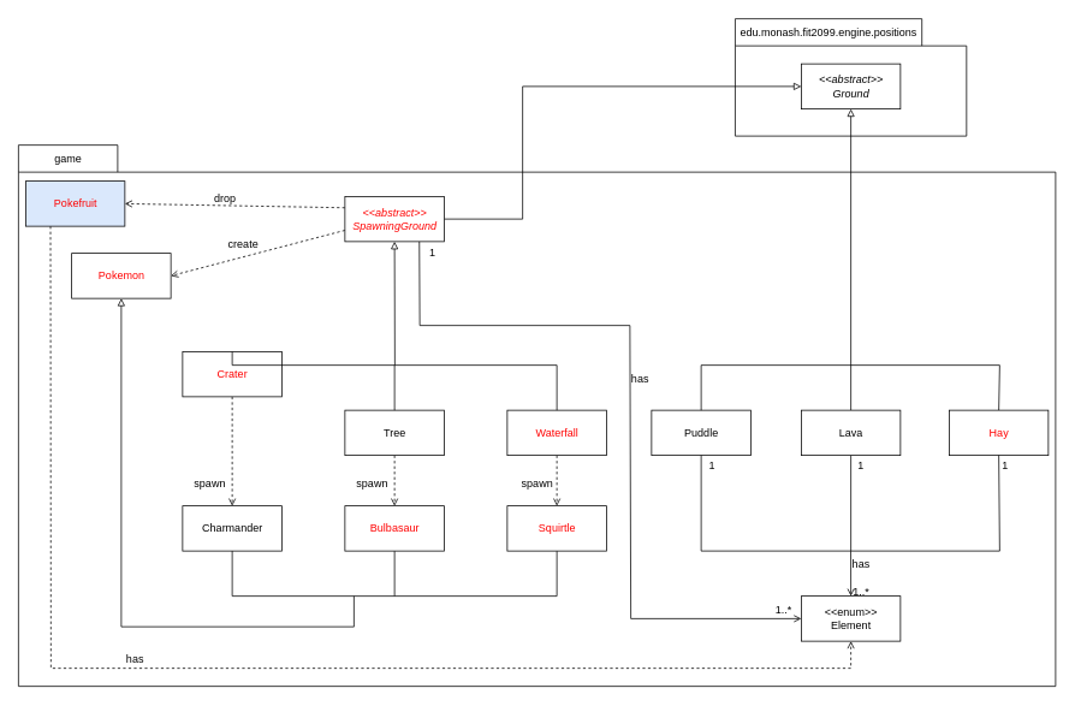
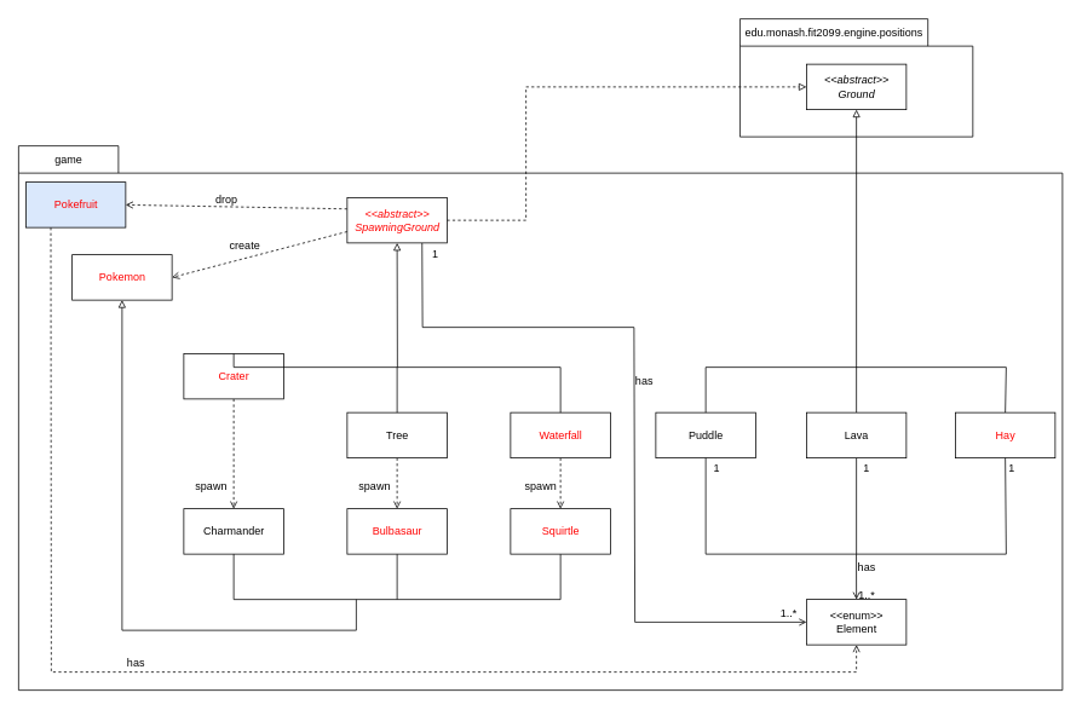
  <mxCell id="0" />
  <mxCell id="1" parent="0" />
  <mxCell id="2" value="&lt;span style=&quot;font-weight: normal;&quot;&gt;game&lt;/span&gt;" style="shape=folder;fontStyle=1;tabWidth=110;tabHeight=30;tabPosition=left;html=1;boundedLbl=1;labelInHeader=1;container=1;collapsible=0;recursiveResize=0;fontColor=#000000;" parent="1" vertex="1"><mxGeometry x="20" y="160" width="1150" height="600" as="geometry" /></mxCell>
  <mxCell id="3" value="&lt;span style=&quot;font-weight: normal;&quot;&gt;edu.monash.fit2099.engine.positions&lt;/span&gt;" style="shape=folder;fontStyle=1;tabWidth=207;tabHeight=30;tabPosition=left;html=1;boundedLbl=1;labelInHeader=1;container=1;collapsible=0;fontColor=#000000;" parent="1" vertex="1"><mxGeometry x="814.75" y="20" width="256.5" height="130" as="geometry" /></mxCell>
  <mxCell id="4" value="" style="html=1;strokeColor=none;resizeWidth=1;resizeHeight=1;fillColor=none;part=1;connectable=0;allowArrows=0;deletable=0;fontColor=#000000;" parent="3" vertex="1"><mxGeometry width="256.5" height="91" relative="1" as="geometry"><mxPoint y="30" as="offset" /></mxGeometry></mxCell>
  <mxCell id="5" value="Puddle" style="html=1;" parent="1" vertex="1"><mxGeometry x="722" y="454" width="110" height="50" as="geometry" /></mxCell>
  <mxCell id="6" value="" style="endArrow=none;html=1;exitX=0.5;exitY=0;exitDx=0;exitDy=0;rounded=0;entryX=0.5;entryY=0;entryDx=0;entryDy=0;" parent="1" source="5" target="34" edge="1"><mxGeometry width="50" height="50" relative="1" as="geometry"><mxPoint x="607" y="454" as="sourcePoint" /><mxPoint x="1137" y="454" as="targetPoint" /><Array as="points"><mxPoint x="777" y="404" /><mxPoint x="1108" y="404" /></Array></mxGeometry></mxCell>
  <mxCell id="7" style="edgeStyle=none;rounded=0;orthogonalLoop=1;jettySize=auto;html=1;exitX=0.5;exitY=1;exitDx=0;exitDy=0;fontColor=#FF0000;endArrow=block;endFill=0;entryX=0.5;entryY=1;entryDx=0;entryDy=0;" parent="1" target="12" edge="1"><mxGeometry relative="1" as="geometry"><mxPoint x="437.348" y="404" as="sourcePoint" /></mxGeometry></mxCell>
- <mxCell id="8" style="edgeStyle=none;rounded=0;orthogonalLoop=1;jettySize=auto;html=1;exitX=1;exitY=0.5;exitDx=0;exitDy=0;entryX=0;entryY=0.5;entryDx=0;entryDy=0;fontColor=#000000;endArrow=block;endFill=0;" parent="1" source="12" target="30" edge="1"><mxGeometry relative="1" as="geometry"><mxPoint x="1022" y="255" as="targetPoint" /><Array as="points"><mxPoint x="579" y="242" /><mxPoint x="579" y="95" /></Array></mxGeometry></mxCell>
+ <mxCell id="8" style="edgeStyle=none;rounded=0;orthogonalLoop=1;jettySize=auto;html=1;exitX=1;exitY=0.5;exitDx=0;exitDy=0;entryX=0;entryY=0.5;entryDx=0;entryDy=0;fontColor=#000000;endArrow=block;endFill=0;dashed=1;" parent="1" source="12" target="30" edge="1"><mxGeometry relative="1" as="geometry"><mxPoint x="1022" y="255" as="targetPoint" /><Array as="points"><mxPoint x="579" y="242" /><mxPoint x="579" y="95" /></Array></mxGeometry></mxCell>
  <mxCell id="9" style="edgeStyle=none;rounded=0;orthogonalLoop=1;jettySize=auto;html=1;exitX=0;exitY=0.25;exitDx=0;exitDy=0;entryX=1;entryY=0.5;entryDx=0;entryDy=0;fontColor=#000000;endArrow=open;endFill=0;dashed=1;startArrow=none;" parent="1" source="12" target="22" edge="1"><mxGeometry relative="1" as="geometry" /></mxCell>
  <mxCell id="10" style="edgeStyle=none;rounded=0;orthogonalLoop=1;jettySize=auto;html=1;exitX=0;exitY=0.75;exitDx=0;exitDy=0;entryX=1;entryY=0.5;entryDx=0;entryDy=0;dashed=1;fontColor=#000000;endArrow=open;endFill=0;" parent="1" source="12" target="24" edge="1"><mxGeometry relative="1" as="geometry" /></mxCell>
  <mxCell id="11" style="edgeStyle=none;rounded=0;orthogonalLoop=1;jettySize=auto;html=1;exitX=0.75;exitY=1;exitDx=0;exitDy=0;entryX=0;entryY=0.5;entryDx=0;entryDy=0;fontColor=#FF0000;endArrow=open;endFill=0;" parent="1" source="12" target="36" edge="1"><mxGeometry relative="1" as="geometry"><mxPoint x="592" y="365" as="targetPoint" /><Array as="points"><mxPoint x="465" y="360" /><mxPoint x="698" y="360" /><mxPoint x="699" y="685" /></Array></mxGeometry></mxCell>
  <mxCell id="12" value="&lt;i&gt;&lt;font color=&quot;#ff0000&quot;&gt;&amp;lt;&amp;lt;abstract&amp;gt;&amp;gt;&lt;br&gt;SpawningGround&lt;/font&gt;&lt;/i&gt;" style="html=1;" parent="1" vertex="1"><mxGeometry x="382" y="217" width="110" height="50" as="geometry" /></mxCell>
  <mxCell id="13" style="edgeStyle=none;rounded=0;orthogonalLoop=1;jettySize=auto;html=1;exitX=0.5;exitY=1;exitDx=0;exitDy=0;entryX=0.5;entryY=0;entryDx=0;entryDy=0;dashed=1;fontColor=#FF0000;endArrow=open;endFill=0;" parent="1" source="14" target="29" edge="1"><mxGeometry relative="1" as="geometry"><mxPoint x="617" y="564" as="targetPoint" /></mxGeometry></mxCell>
  <mxCell id="14" value="&lt;font color=&quot;#ff0000&quot;&gt;Waterfall&lt;/font&gt;" style="html=1;" parent="1" vertex="1"><mxGeometry x="562" y="454" width="110" height="50" as="geometry" /></mxCell>
  <mxCell id="15" style="edgeStyle=none;rounded=0;orthogonalLoop=1;jettySize=auto;html=1;exitX=0.5;exitY=1;exitDx=0;exitDy=0;entryX=0.5;entryY=0;entryDx=0;entryDy=0;dashed=1;fontColor=#FF0000;endArrow=open;endFill=0;" parent="1" source="16" target="26" edge="1"><mxGeometry relative="1" as="geometry"><mxPoint x="257" y="564" as="targetPoint" /></mxGeometry></mxCell>
  <mxCell id="16" value="&lt;font color=&quot;#ff0000&quot;&gt;Crater&lt;/font&gt;" style="html=1;" parent="1" vertex="1"><mxGeometry x="202" y="389" width="110" height="50" as="geometry" /></mxCell>
  <mxCell id="17" style="edgeStyle=none;rounded=0;orthogonalLoop=1;jettySize=auto;html=1;exitX=0.5;exitY=1;exitDx=0;exitDy=0;entryX=0.5;entryY=0;entryDx=0;entryDy=0;dashed=1;fontColor=#FF0000;endArrow=open;endFill=0;" parent="1" source="18" target="28" edge="1"><mxGeometry relative="1" as="geometry"><mxPoint x="437" y="564" as="targetPoint" /></mxGeometry></mxCell>
  <mxCell id="18" value="Tree" style="html=1;" parent="1" vertex="1"><mxGeometry x="382" y="454" width="110" height="50" as="geometry" /></mxCell>
  <mxCell id="19" value="" style="endArrow=none;html=1;rounded=0;fontColor=#FF0000;exitX=0.5;exitY=0;exitDx=0;exitDy=0;entryX=0.5;entryY=0;entryDx=0;entryDy=0;" parent="1" source="16" target="14" edge="1"><mxGeometry width="50" height="50" relative="1" as="geometry"><mxPoint x="242" y="404" as="sourcePoint" /><mxPoint x="642" y="404" as="targetPoint" /><Array as="points"><mxPoint x="257" y="404" /><mxPoint x="617" y="404" /></Array></mxGeometry></mxCell>
  <mxCell id="20" value="" style="endArrow=none;html=1;rounded=0;fontColor=#FF0000;exitX=0.5;exitY=0;exitDx=0;exitDy=0;" parent="1" source="18" edge="1"><mxGeometry width="50" height="50" relative="1" as="geometry"><mxPoint x="462" y="394" as="sourcePoint" /><mxPoint x="437" y="404" as="targetPoint" /></mxGeometry></mxCell>
  <mxCell id="21" style="edgeStyle=none;rounded=0;orthogonalLoop=1;jettySize=auto;html=1;exitX=0.25;exitY=1;exitDx=0;exitDy=0;entryX=0.5;entryY=1;entryDx=0;entryDy=0;fontColor=#FF0000;endArrow=open;endFill=0;dashed=1;" parent="1" source="22" target="36" edge="1"><mxGeometry relative="1" as="geometry"><Array as="points"><mxPoint x="56" y="740" /><mxPoint x="943" y="740" /></Array></mxGeometry></mxCell>
  <mxCell id="22" value="&lt;font color=&quot;#ff0000&quot;&gt;Pokefruit&lt;/font&gt;" style="html=1;fillColor=#dae8fc;" parent="1" vertex="1"><mxGeometry x="28" y="200" width="110" height="50" as="geometry" /></mxCell>
  <mxCell id="23" style="edgeStyle=none;rounded=0;orthogonalLoop=1;jettySize=auto;html=1;fontColor=#FF0000;endArrow=block;endFill=0;entryX=0.5;entryY=1;entryDx=0;entryDy=0;" parent="1" target="24" edge="1"><mxGeometry relative="1" as="geometry"><mxPoint x="392" y="660" as="sourcePoint" /><Array as="points"><mxPoint x="392" y="694" /><mxPoint x="134" y="694" /></Array></mxGeometry></mxCell>
  <mxCell id="24" value="&lt;font color=&quot;#ff0000&quot;&gt;Pokemon&lt;/font&gt;" style="html=1;" parent="1" vertex="1"><mxGeometry x="79" y="280" width="110" height="50" as="geometry" /></mxCell>
  <mxCell id="25" style="edgeStyle=none;rounded=0;orthogonalLoop=1;jettySize=auto;html=1;exitX=0.5;exitY=1;exitDx=0;exitDy=0;fontColor=#FF0000;endArrow=none;endFill=0;" parent="1" source="28" edge="1"><mxGeometry relative="1" as="geometry"><mxPoint x="437" y="660" as="targetPoint" /><mxPoint x="452" y="620" as="sourcePoint" /></mxGeometry></mxCell>
  <mxCell id="26" value="Charmander" style="html=1;" parent="1" vertex="1"><mxGeometry x="202" y="560" width="110" height="50" as="geometry" /></mxCell>
  <mxCell id="27" value="" style="endArrow=none;html=1;rounded=0;fontColor=#FF0000;entryX=0.5;entryY=1;entryDx=0;entryDy=0;exitX=0.5;exitY=1;exitDx=0;exitDy=0;" parent="1" source="26" target="29" edge="1"><mxGeometry width="50" height="50" relative="1" as="geometry"><mxPoint x="257" y="610" as="sourcePoint" /><mxPoint x="502" y="1130" as="targetPoint" /><Array as="points"><mxPoint x="257" y="660" /><mxPoint x="617" y="660" /></Array></mxGeometry></mxCell>
  <mxCell id="28" value="&lt;font color=&quot;#ff0000&quot;&gt;Bulbasaur&lt;/font&gt;" style="html=1;" parent="1" vertex="1"><mxGeometry x="382" y="560" width="110" height="50" as="geometry" /></mxCell>
  <mxCell id="29" value="&lt;font color=&quot;#ff0000&quot;&gt;Squirtle&lt;/font&gt;" style="html=1;" parent="1" vertex="1"><mxGeometry x="562" y="560" width="110" height="50" as="geometry" /></mxCell>
  <mxCell id="30" value="&lt;i&gt;&amp;lt;&amp;lt;abstract&amp;gt;&amp;gt;&lt;br&gt;Ground&lt;br&gt;&lt;/i&gt;" style="html=1;" parent="1" vertex="1"><mxGeometry x="888" y="70" width="110" height="50" as="geometry" /></mxCell>
  <mxCell id="31" style="edgeStyle=none;rounded=0;orthogonalLoop=1;jettySize=auto;html=1;exitX=0.5;exitY=0;exitDx=0;exitDy=0;entryX=0.5;entryY=1;entryDx=0;entryDy=0;fontColor=#FF0000;endArrow=block;endFill=0;" parent="1" source="33" target="30" edge="1"><mxGeometry relative="1" as="geometry" /></mxCell>
  <mxCell id="32" style="edgeStyle=none;rounded=0;orthogonalLoop=1;jettySize=auto;html=1;exitX=0.5;exitY=1;exitDx=0;exitDy=0;fontColor=#FF0000;endArrow=none;endFill=0;" parent="1" source="33" edge="1"><mxGeometry relative="1" as="geometry"><mxPoint x="943" y="610" as="targetPoint" /></mxGeometry></mxCell>
  <mxCell id="33" value="Lava" style="html=1;" parent="1" vertex="1"><mxGeometry x="888" y="454" width="110" height="50" as="geometry" /></mxCell>
  <mxCell id="34" value="&lt;font color=&quot;#ff0000&quot;&gt;Hay&lt;/font&gt;" style="html=1;" parent="1" vertex="1"><mxGeometry x="1052" y="454" width="110" height="50" as="geometry" /></mxCell>
  <mxCell id="35" style="edgeStyle=none;rounded=0;orthogonalLoop=1;jettySize=auto;html=1;exitX=0.5;exitY=0;exitDx=0;exitDy=0;fontColor=#FF0000;endArrow=open;endFill=0;entryX=0.5;entryY=0;entryDx=0;entryDy=0;" parent="1" target="36" edge="1"><mxGeometry relative="1" as="geometry"><mxPoint x="942.913" y="610" as="sourcePoint" /></mxGeometry></mxCell>
  <mxCell id="36" value="&amp;lt;&amp;lt;enum&amp;gt;&amp;gt;&lt;br&gt;Element" style="html=1;" parent="1" vertex="1"><mxGeometry x="888" y="660" width="110" height="50" as="geometry" /></mxCell>
  <mxCell id="37" value="" style="endArrow=none;html=1;rounded=0;fontColor=#FF0000;exitX=0.5;exitY=1;exitDx=0;exitDy=0;entryX=0.5;entryY=1;entryDx=0;entryDy=0;" parent="1" source="5" target="34" edge="1"><mxGeometry width="50" height="50" relative="1" as="geometry"><mxPoint x="802" y="450" as="sourcePoint" /><mxPoint x="972" y="570" as="targetPoint" /><Array as="points"><mxPoint x="777" y="610" /><mxPoint x="1108" y="610" /></Array></mxGeometry></mxCell>
  <mxCell id="38" value="has" style="text;html=1;align=center;verticalAlign=middle;resizable=0;points=[];autosize=1;strokeColor=none;fillColor=none;fontColor=#000000;" parent="1" vertex="1"><mxGeometry x="129" y="715" width="40" height="30" as="geometry" /></mxCell>
  <mxCell id="39" value="spawn" style="text;html=1;align=center;verticalAlign=middle;resizable=0;points=[];autosize=1;strokeColor=none;fillColor=none;fontColor=#000000;" parent="1" vertex="1"><mxGeometry x="202" y="520" width="60" height="30" as="geometry" /></mxCell>
  <mxCell id="40" value="spawn" style="text;html=1;align=center;verticalAlign=middle;resizable=0;points=[];autosize=1;strokeColor=none;fillColor=none;fontColor=#000000;" parent="1" vertex="1"><mxGeometry x="382" y="520" width="60" height="30" as="geometry" /></mxCell>
  <mxCell id="41" value="spawn" style="text;html=1;align=center;verticalAlign=middle;resizable=0;points=[];autosize=1;strokeColor=none;fillColor=none;fontColor=#000000;" parent="1" vertex="1"><mxGeometry x="565" y="520" width="60" height="30" as="geometry" /></mxCell>
  <mxCell id="42" value="1" style="text;html=1;align=center;verticalAlign=middle;resizable=0;points=[];autosize=1;strokeColor=none;fillColor=none;fontColor=#000000;" parent="1" vertex="1"><mxGeometry x="464" y="265" width="30" height="30" as="geometry" /></mxCell>
  <mxCell id="43" value="1..*" style="text;html=1;align=center;verticalAlign=middle;resizable=0;points=[];autosize=1;strokeColor=none;fillColor=none;fontColor=#000000;" parent="1" vertex="1"><mxGeometry x="848" y="660" width="40" height="30" as="geometry" /></mxCell>
  <mxCell id="44" value="1" style="text;html=1;align=center;verticalAlign=middle;resizable=0;points=[];autosize=1;strokeColor=none;fillColor=none;fontColor=#000000;" parent="1" vertex="1"><mxGeometry x="774" y="500" width="30" height="30" as="geometry" /></mxCell>
  <mxCell id="45" value="1" style="text;html=1;align=center;verticalAlign=middle;resizable=0;points=[];autosize=1;strokeColor=none;fillColor=none;fontColor=#000000;" parent="1" vertex="1"><mxGeometry x="939" y="500" width="30" height="30" as="geometry" /></mxCell>
  <mxCell id="46" value="1" style="text;html=1;align=center;verticalAlign=middle;resizable=0;points=[];autosize=1;strokeColor=none;fillColor=none;fontColor=#000000;" parent="1" vertex="1"><mxGeometry x="1099" y="500" width="30" height="30" as="geometry" /></mxCell>
  <mxCell id="47" value="1..*" style="text;html=1;align=center;verticalAlign=middle;resizable=0;points=[];autosize=1;strokeColor=none;fillColor=none;fontColor=#000000;" parent="1" vertex="1"><mxGeometry x="934" y="640" width="40" height="30" as="geometry" /></mxCell>
  <mxCell id="48" value="create" style="text;html=1;align=center;verticalAlign=middle;resizable=0;points=[];autosize=1;strokeColor=none;fillColor=none;" parent="1" vertex="1"><mxGeometry x="239" y="255" width="60" height="30" as="geometry" /></mxCell>
  <mxCell id="49" value="drop" style="text;html=1;align=center;verticalAlign=middle;resizable=0;points=[];autosize=1;strokeColor=none;fillColor=none;" parent="1" vertex="1"><mxGeometry x="224" y="205" width="50" height="30" as="geometry" /></mxCell>
  <mxCell id="50" value="has" style="text;html=1;align=center;verticalAlign=middle;resizable=0;points=[];autosize=1;strokeColor=none;fillColor=none;" parent="1" vertex="1"><mxGeometry x="689" y="405" width="40" height="30" as="geometry" /></mxCell>
  <mxCell id="51" value="has" style="text;html=1;align=center;verticalAlign=middle;resizable=0;points=[];autosize=1;strokeColor=none;fillColor=none;" parent="1" vertex="1"><mxGeometry x="934" y="610" width="40" height="30" as="geometry" /></mxCell>
